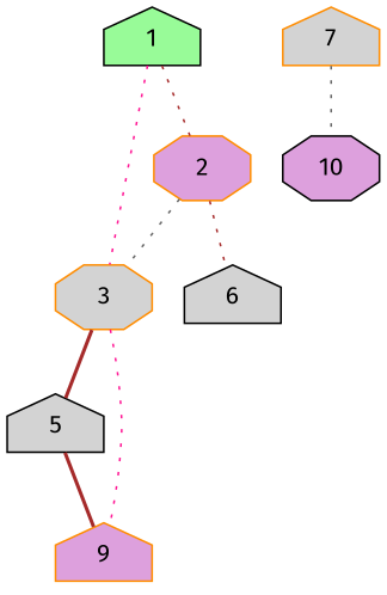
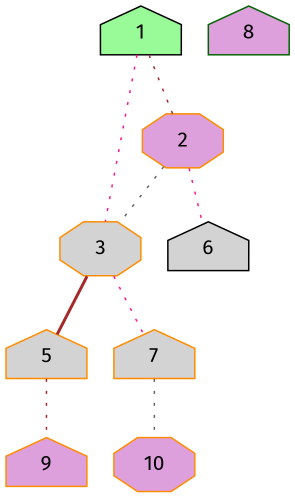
  graph {
    fontname="Fira Sans"
    node [chem=C color=darkorange fillcolor=plum fontname="Fira Sans" shape=house style=filled]
    edge [color=brown fontname="Fira Sans" style=dotted valence=1]
    1 [color=black fillcolor=palegreen]
    2 [shape=octagon]
    3 [fillcolor=lightgrey shape=octagon]
    6 [chem=O color=black fillcolor=lightgrey]
-   5 [color=black fillcolor=lightgrey]
+   5 [fillcolor=lightgrey]
    7 [chem=O fillcolor=lightgrey]
    9 [chem=H]
-   10 [chem=H color=black shape=octagon]
+   10 [chem=H shape=octagon]
+   8 [chem=Na color=darkgreen]
    1 -- 2
    1 -- 3 [color=deeppink]
    2 -- 3 [color=gray40]
-   2 -- 6 [valence=2]
+   2 -- 6 [color=deeppink valence=2]
    3 -- 5 [style=bold valence=2]
-   3 -- 9 [color=deeppink]
-   5 -- 9 [style=bold]
+   3 -- 7 [color=deeppink]
+   5 -- 9
    7 -- 10 [color=gray40]
  }
